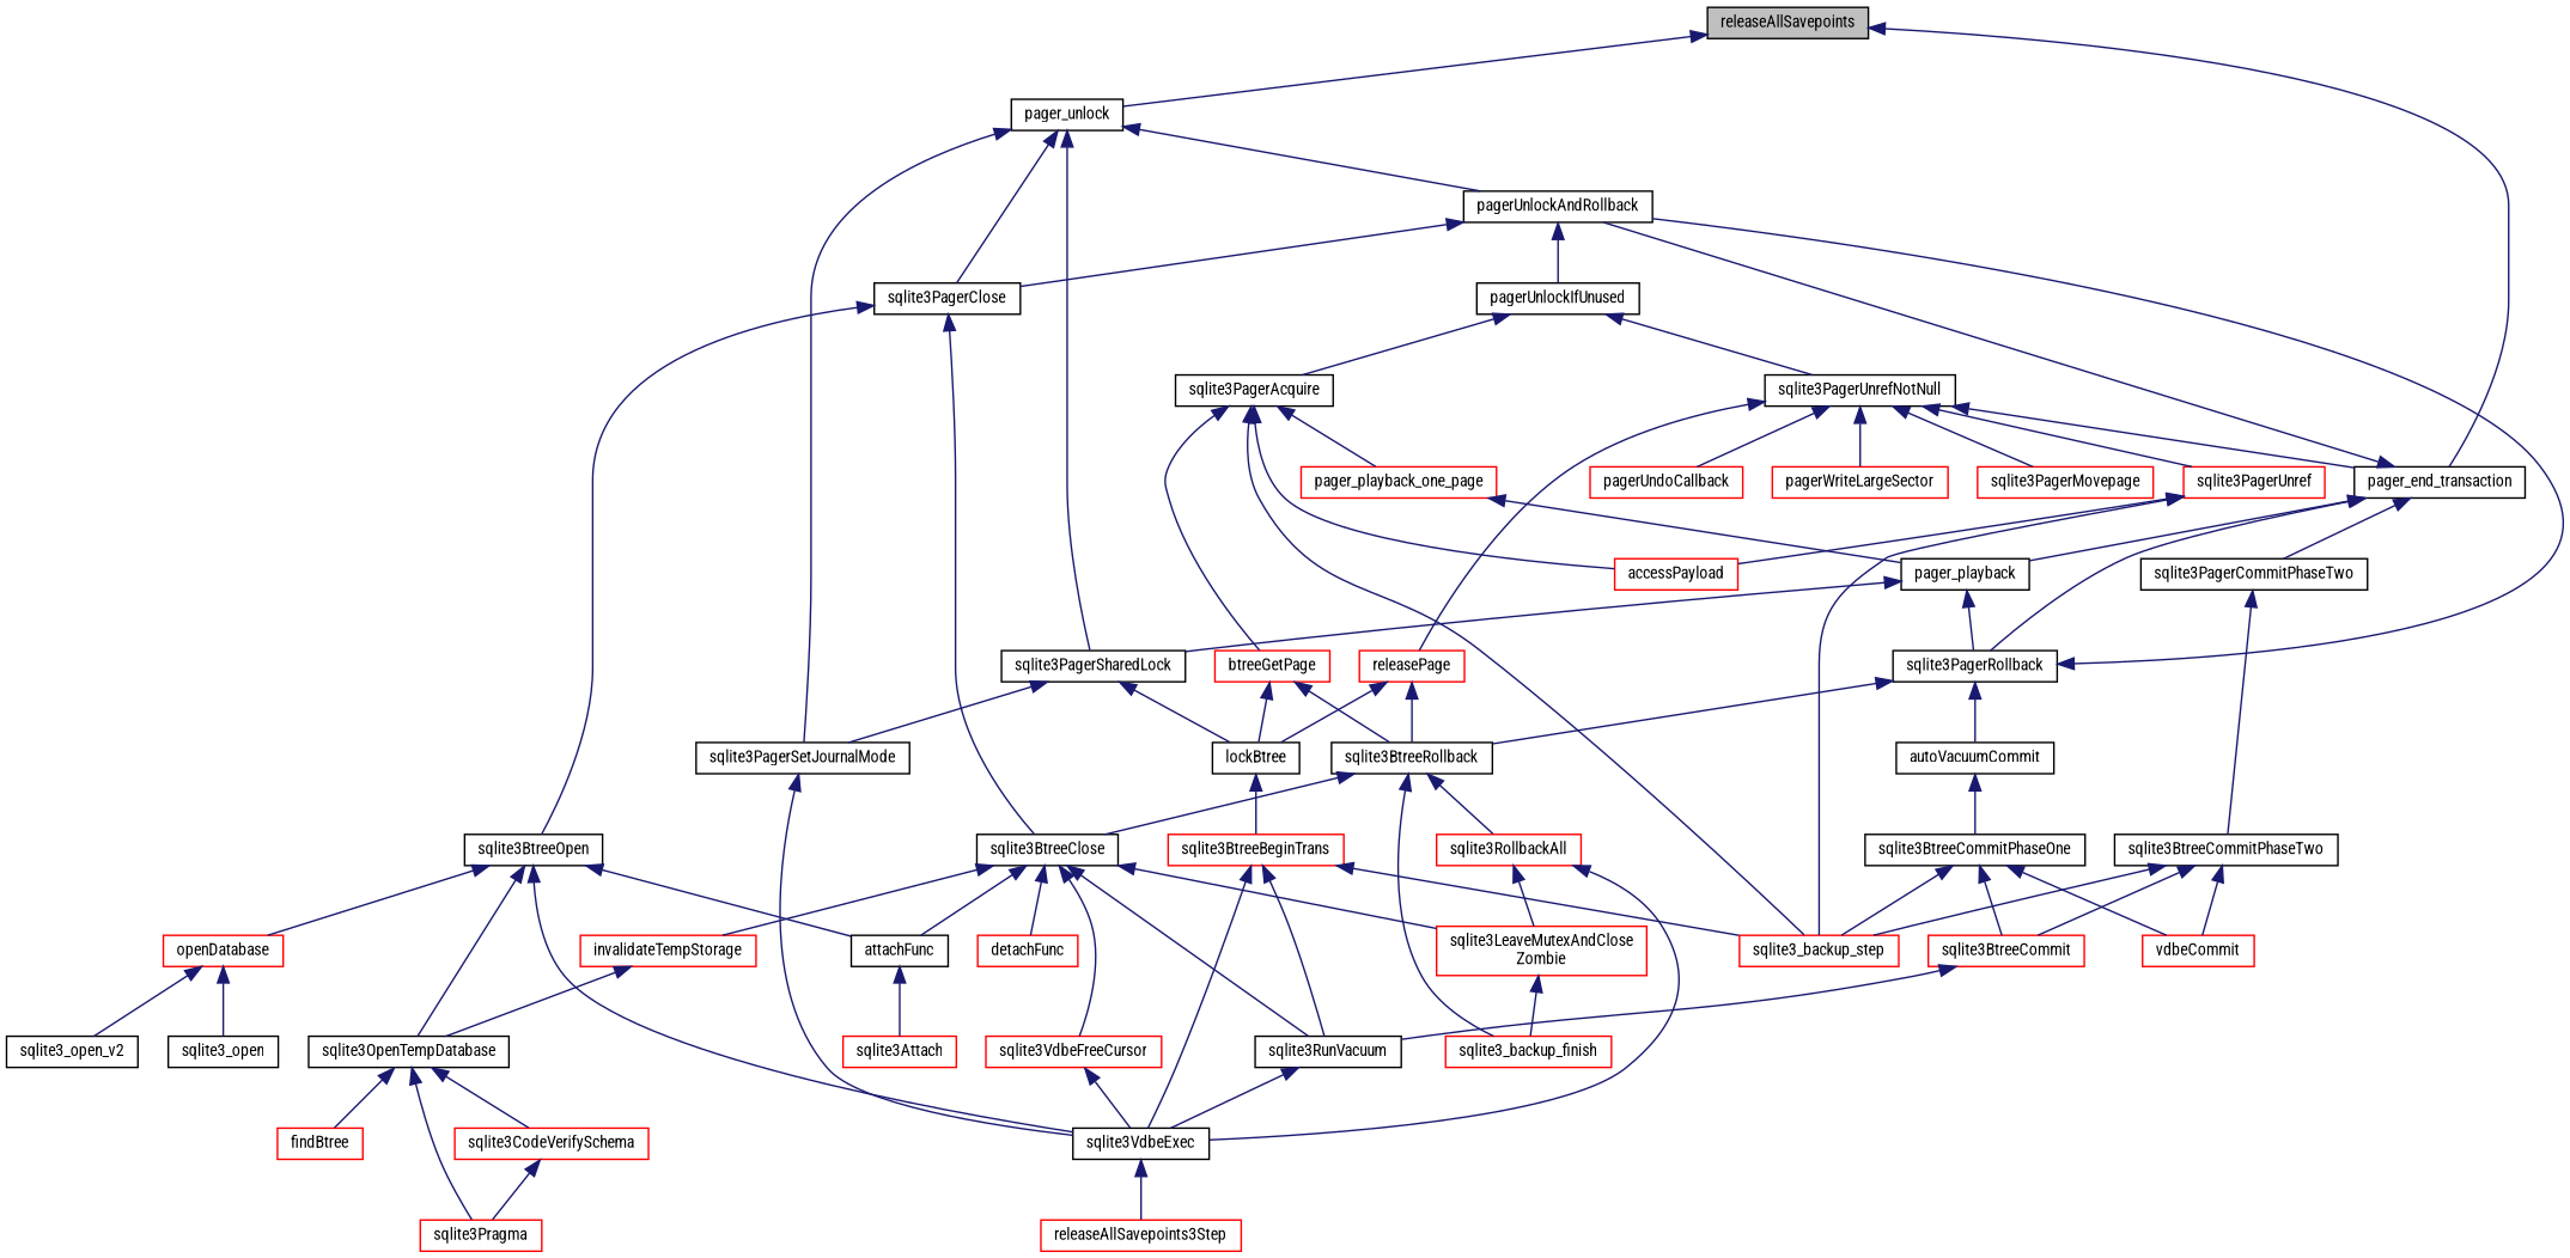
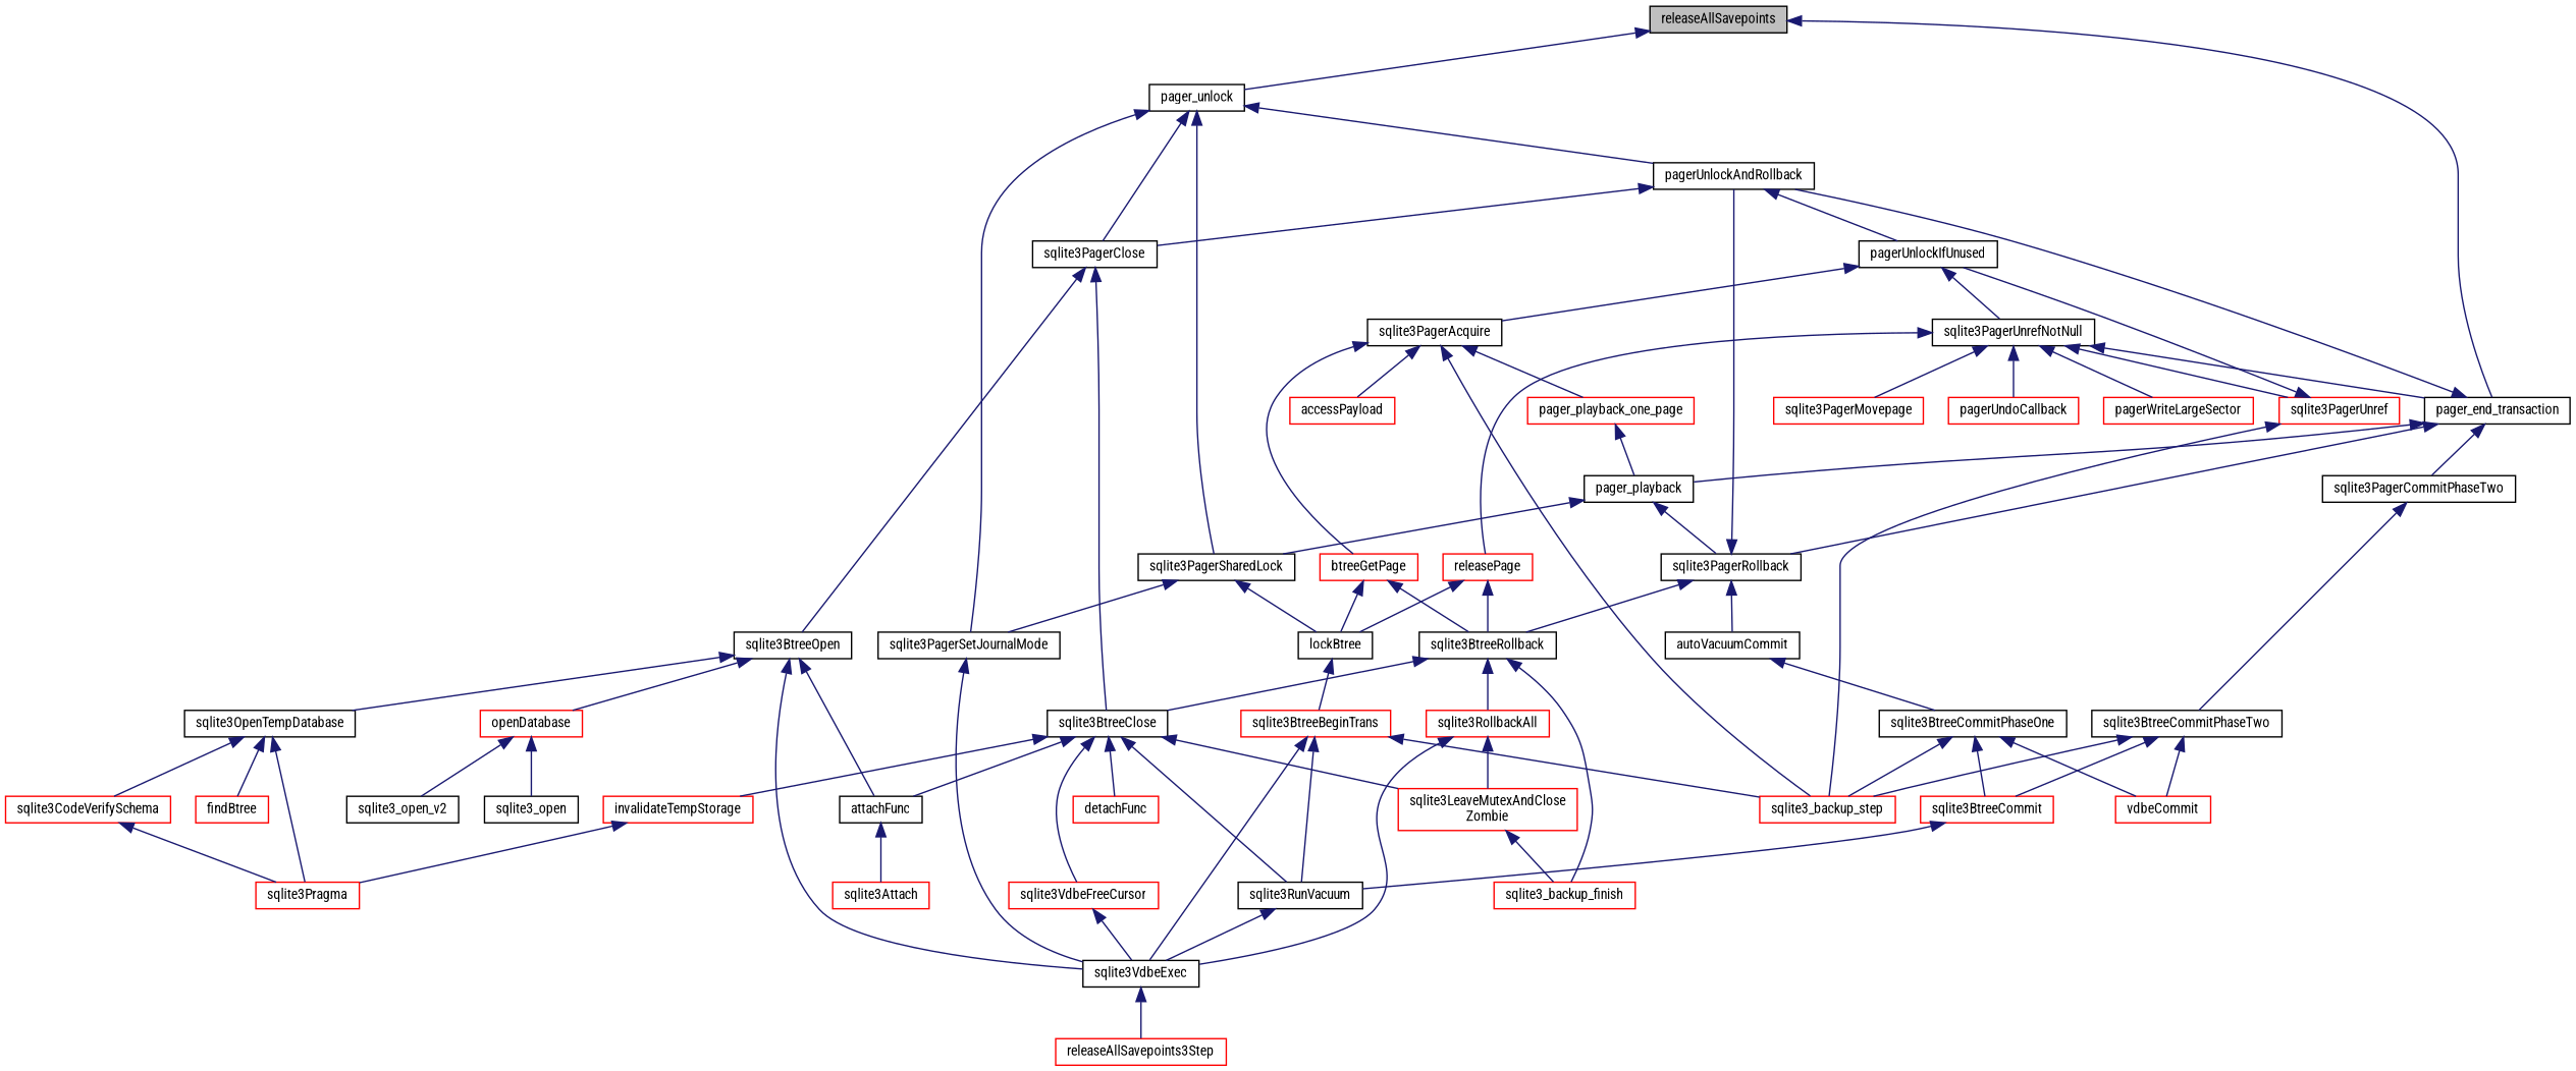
  digraph {
    fontname="Roboto Condensed"
    rankdir=TB
    node [color=black fillcolor=white fontname="Roboto Condensed" fontsize=10 shape=record style=filled]
    edge [color=midnightblue dir=back fontname="Roboto Condensed" fontsize=10 labelfontname=FreeSans labelfontsize=10 style=solid]
    n1 [fillcolor=grey75 fontcolor=black height=0.2 label=releaseAllSavepoints width=0.4]
    n2 [height=0.2 label=pager_unlock width=0.4]
    n3 [height=0.2 label=pager_end_transaction width=0.4]
    n4 [height=0.2 label=pagerUnlockAndRollback width=0.4]
    n5 [height=0.2 label=sqlite3PagerClose width=0.4]
    n6 [height=0.2 label=sqlite3PagerSharedLock width=0.4]
    n7 [height=0.2 label=sqlite3PagerSetJournalMode width=0.4]
    n8 [height=0.2 label=pager_playback width=0.4]
    n9 [height=0.2 label=sqlite3PagerRollback width=0.4]
    n10 [height=0.2 label=sqlite3PagerCommitPhaseTwo width=0.4]
    n11 [height=0.2 label=pagerUnlockIfUnused width=0.4]
    n12 [height=0.2 label=sqlite3BtreeOpen width=0.4]
    n13 [height=0.2 label=sqlite3BtreeClose width=0.4]
    n14 [height=0.2 label=lockBtree width=0.4]
    n15 [height=0.2 label=sqlite3VdbeExec width=0.4]
    n16 [height=0.2 label=sqlite3PagerAcquire width=0.4]
    n17 [height=0.2 label=sqlite3PagerUnrefNotNull width=0.4]
    n18 [height=0.2 label=attachFunc width=0.4]
    n19 [height=0.2 label=sqlite3OpenTempDatabase width=0.4]
    n20 [color=red height=0.2 label=openDatabase width=0.4]
    n21 [color=red height=0.2 label=sqlite3VdbeFreeCursor width=0.4]
    n22 [color=red height=0.2 label=detachFunc width=0.4]
    n23 [color=red height=0.2 label=invalidateTempStorage width=0.4]
    n24 [height=0.2 label=sqlite3RunVacuum width=0.4]
    n25 [color=red height=0.2 label="sqlite3LeaveMutexAndClose\lZombie" width=0.4]
    n26 [color=red height=0.2 label=releaseAllSavepoints3Step width=0.4]
    n27 [color=red height=0.2 label=sqlite3Attach width=0.4]
    n28 [color=red height=0.2 label=findBtree width=0.4]
    n29 [color=red height=0.2 label=sqlite3CodeVerifySchema width=0.4]
    n30 [color=red height=0.2 label=sqlite3Pragma width=0.4]
    n31 [height=0.2 label=sqlite3_open width=0.4]
    n32 [height=0.2 label=sqlite3_open_v2 width=0.4]
    n33 [color=red height=0.2 label=sqlite3_backup_finish width=0.4]
    n34 [color=red height=0.2 label=pager_playback_one_page width=0.4]
    n35 [color=red height=0.2 label=sqlite3_backup_step width=0.4]
    n36 [color=red height=0.2 label=btreeGetPage width=0.4]
    n37 [color=red height=0.2 label=accessPayload width=0.4]
    n38 [color=red height=0.2 label=pagerUndoCallback width=0.4]
    n39 [color=red height=0.2 label=sqlite3PagerUnref width=0.4]
    n40 [color=red height=0.2 label=pagerWriteLargeSector width=0.4]
    n41 [color=red height=0.2 label=sqlite3PagerMovepage width=0.4]
    n42 [color=red height=0.2 label=releasePage width=0.4]
    n43 [height=0.2 label=sqlite3BtreeRollback width=0.4]
    n44 [height=0.2 label=autoVacuumCommit width=0.4]
    n45 [color=red height=0.2 label=sqlite3BtreeBeginTrans width=0.4]
    n46 [height=0.2 label=sqlite3BtreeCommitPhaseOne width=0.4]
    n47 [color=red height=0.2 label=sqlite3RollbackAll width=0.4]
    n48 [color=red height=0.2 label=sqlite3BtreeCommit width=0.4]
    n49 [color=red height=0.2 label=vdbeCommit width=0.4]
    n50 [height=0.2 label=sqlite3BtreeCommitPhaseTwo width=0.4]
    n1 -> n2
    n1 -> n3
    n2 -> n4
    n2 -> n5
    n2 -> n6
    n2 -> n7
    n3 -> n4
    n3 -> n8
    n3 -> n9
    n3 -> n10
    n4 -> n5
    n4 -> n11
    n5 -> n12
    n5 -> n13
    n6 -> n7
    n6 -> n14
    n7 -> n15
    n8 -> n6
    n8 -> n9
    n9 -> n4
    n9 -> n43
    n9 -> n44
    n10 -> n50
    n11 -> n16
    n11 -> n17
    n12 -> n15
    n12 -> n18
    n12 -> n19
    n12 -> n20
    n13 -> n18
    n13 -> n21
    n13 -> n22
    n13 -> n23
    n13 -> n24
    n13 -> n25
    n14 -> n45
    n15 -> n26
    n16 -> n34
    n16 -> n35
    n16 -> n36
    n16 -> n37
    n17 -> n3
    n17 -> n38
    n17 -> n39
    n17 -> n40
    n17 -> n41
    n17 -> n42
    n18 -> n27
    n19 -> n28
    n19 -> n29
    n19 -> n30
    n20 -> n31
    n20 -> n32
    n21 -> n15
-   n23 -> n19
+   n23 -> n30
    n24 -> n15
    n25 -> n33
    n29 -> n30
    n34 -> n8
    n36 -> n14
    n36 -> n43
    n39 -> n35
-   n39 -> n37
+   n39 -> n11
    n42 -> n14
    n42 -> n43
    n43 -> n13
    n43 -> n33
    n43 -> n47
    n44 -> n46
    n45 -> n15
    n45 -> n24
    n45 -> n35
    n46 -> n35
    n46 -> n48
    n46 -> n49
    n47 -> n15
    n47 -> n25
    n48 -> n24
    n50 -> n35
    n50 -> n48
    n50 -> n49
  }
